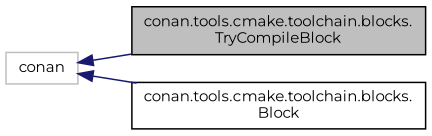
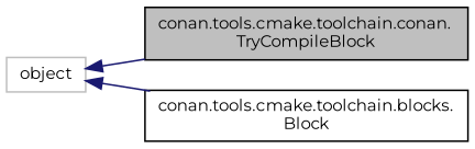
  digraph {
    fontname=Montserrat
    rankdir=LR
    node [color=black fillcolor=white fontname=Montserrat fontsize=10 shape=record style=filled]
    edge [color=midnightblue dir=back fontname=Montserrat fontsize=10 labelfontname=Helvetica labelfontsize=10 style=solid]
-   n1 [fillcolor=grey75 fontcolor=black height=0.2 label="conan.tools.cmake.toolchain.blocks.\lTryCompileBlock" width=0.4]
+   n1 [fillcolor=grey75 fontcolor=black height=0.2 label="conan.tools.cmake.toolchain.conan.\lTryCompileBlock" width=0.4]
    n2 [height=0.2 label="conan.tools.cmake.toolchain.blocks.\lBlock" width=0.4]
-   n3 [color=grey75 height=0.2 label=conan width=0.4]
+   n3 [color=grey75 height=0.2 label=object width=0.4]
    n3 -> n1
    n3 -> n2
  }
